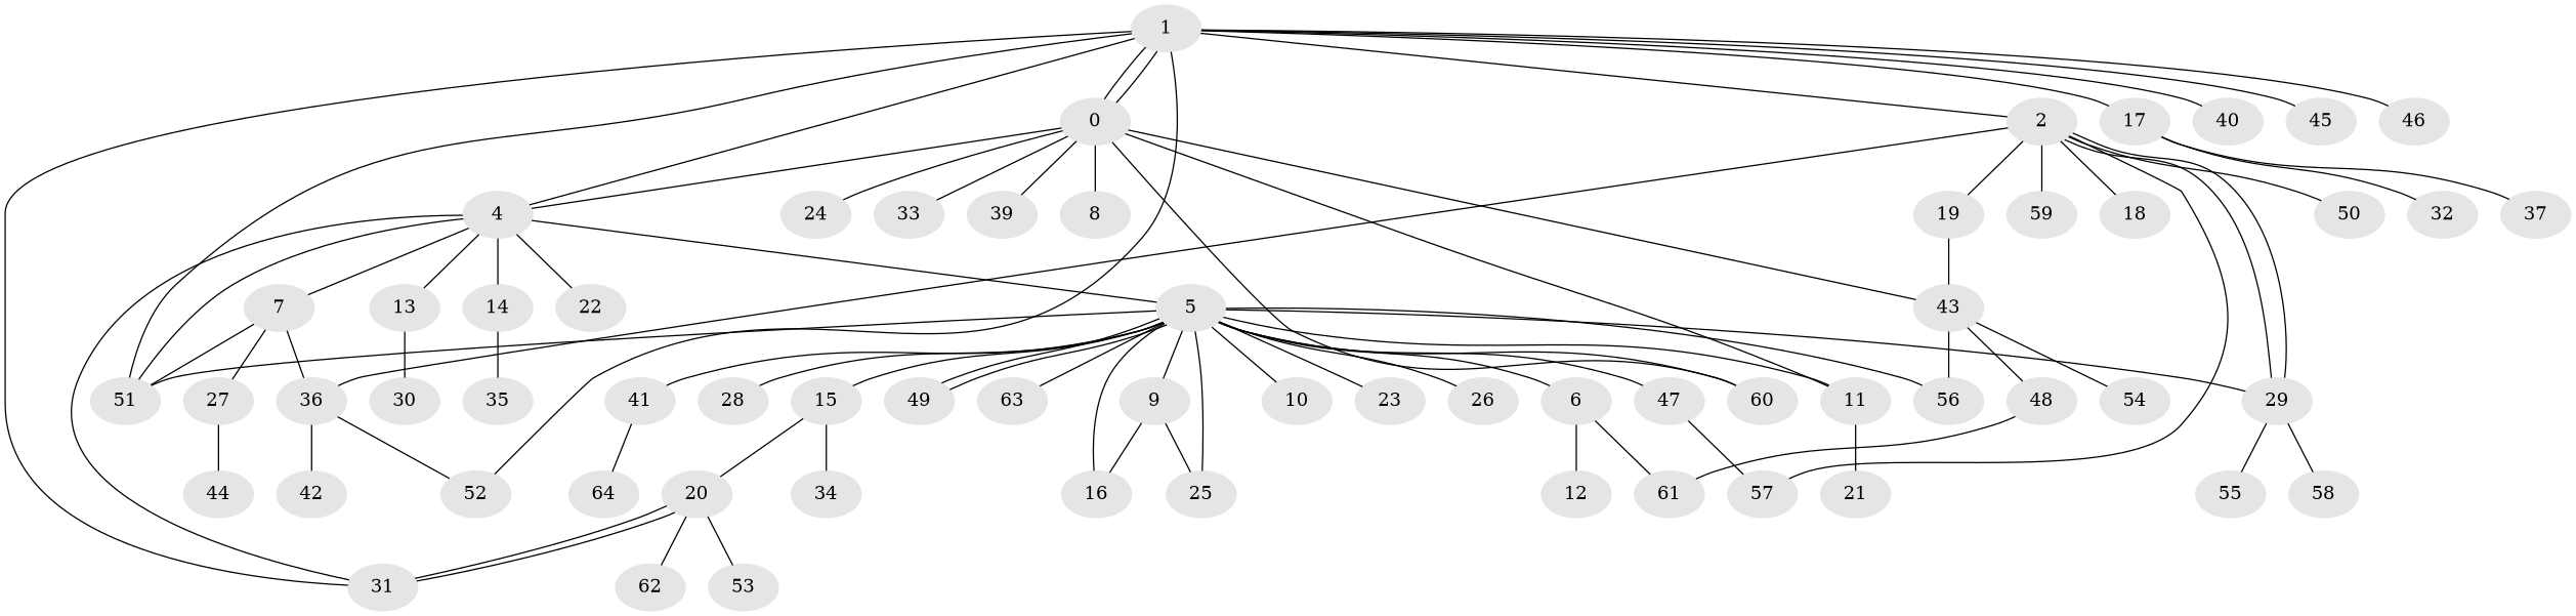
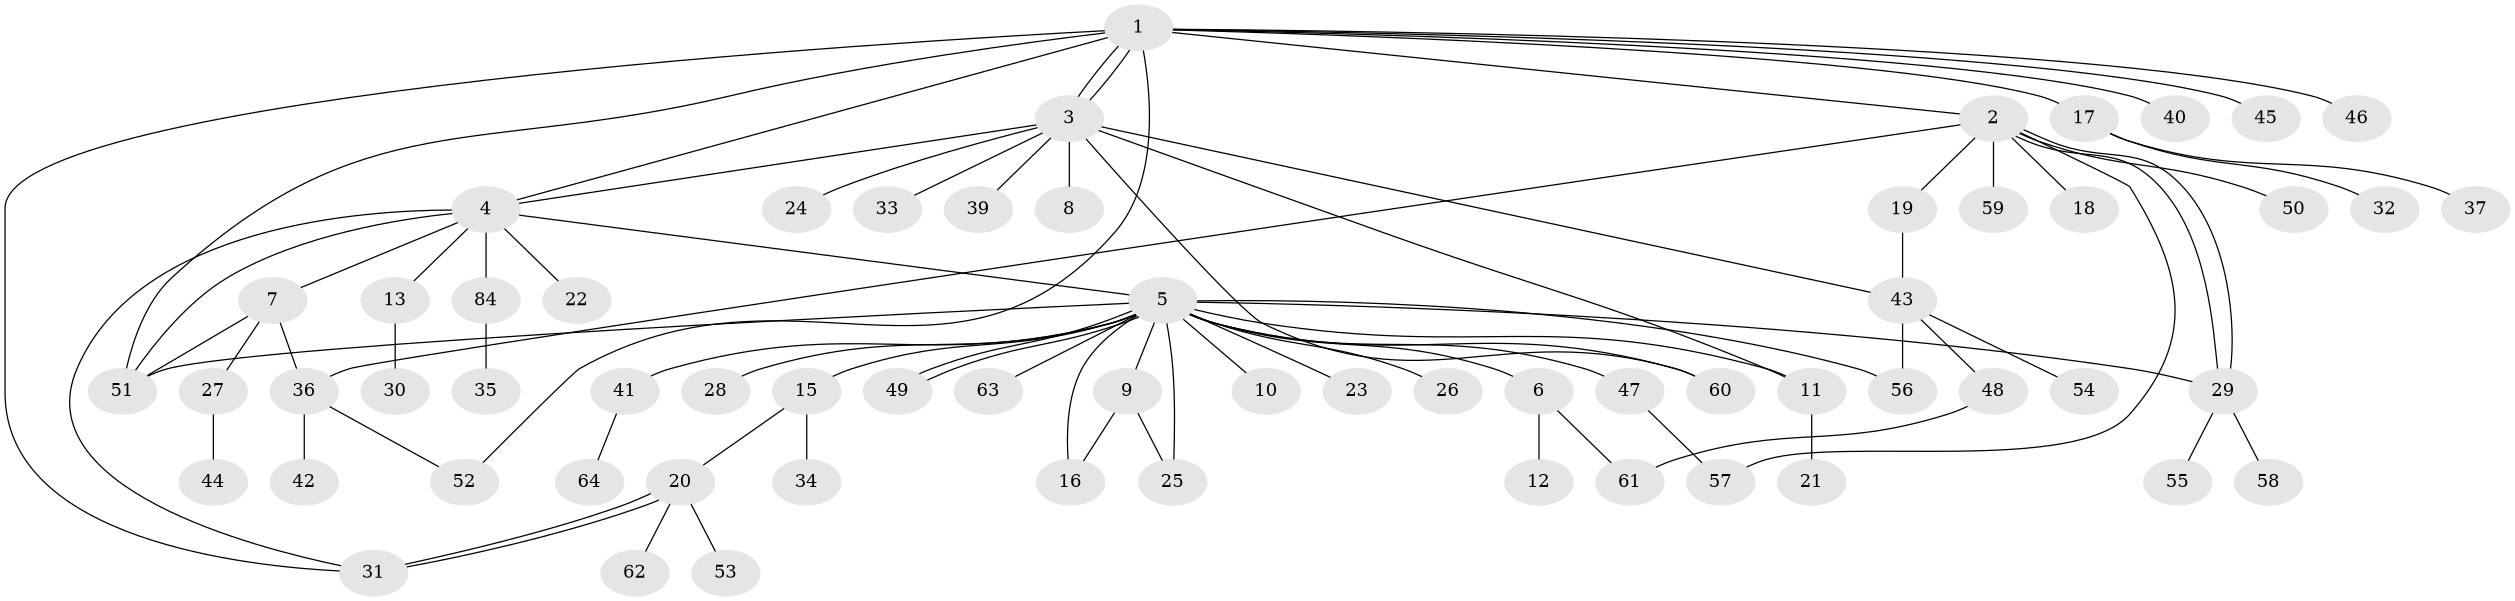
  graph {
    node [color=gray90 style=filled]
    1
    2
-   3 [label=0]
+   3
    4
    17
    31
    40
    45
    46
    51
    52
    18
    19
    29
    36
    50
    57
    59
    8
    11
    24
    33
    39
    43
    60
    5
    7
    13
-   14
+   14 [label=84]
    22
    32
    37
    55
    58
    42
    21
    56
    48
    54
    6
    9
    10
    15
    16
    23
    25
    26
    28
    41
    47
    49
    63
    27
    30
    35
    12
    61
    20
    34
    64
    44
    53
    62
    1 -- 2
    1 -- 3
    1 -- 3
    1 -- 4
    1 -- 17
    1 -- 31
    1 -- 40
    1 -- 45
    1 -- 46
    1 -- 51
    1 -- 52
    2 -- 18
    2 -- 19
    2 -- 29
    2 -- 29
    2 -- 36
    2 -- 50
    2 -- 57
    2 -- 59
    3 -- 4
    3 -- 8
    3 -- 11
    3 -- 24
    3 -- 33
    3 -- 39
    3 -- 43
    3 -- 60
    4 -- 31
    4 -- 51
    4 -- 5
    4 -- 7
    4 -- 13
    4 -- 14
    4 -- 22
    17 -- 32
    17 -- 37
    19 -- 43
    29 -- 55
    29 -- 58
    36 -- 52
    36 -- 42
    11 -- 21
    43 -- 56
    43 -- 48
    43 -- 54
    5 -- 51
    5 -- 29
    5 -- 11
    5 -- 60
    5 -- 56
    5 -- 6
    5 -- 9
    5 -- 10
    5 -- 15
    5 -- 16
    5 -- 23
    5 -- 25
    5 -- 26
    5 -- 28
    5 -- 41
    5 -- 47
    5 -- 49
    5 -- 49
    5 -- 63
    7 -- 51
    7 -- 36
    7 -- 27
    13 -- 30
    14 -- 35
    48 -- 61
    6 -- 12
    6 -- 61
    9 -- 16
    9 -- 25
    15 -- 20
    15 -- 34
    41 -- 64
    47 -- 57
    27 -- 44
    20 -- 31
    20 -- 31
    20 -- 53
    20 -- 62
  }
